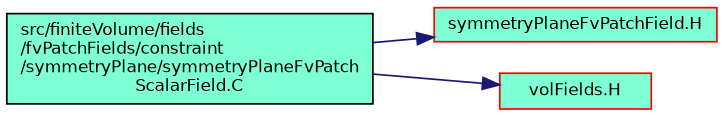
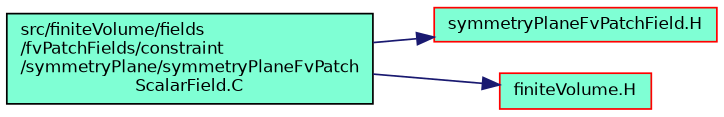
  digraph {
    rankdir=LR
    node [color=red fillcolor=aquamarine fontname=Helvetica fontsize=10 shape=record style=filled]
    edge [color=midnightblue fontname=Helvetica fontsize=10 labelfontname=Helvetica labelfontsize=10 style=solid]
    n1 [color=black fontcolor=black height=0.2 label="src/finiteVolume/fields\l/fvPatchFields/constraint\l/symmetryPlane/symmetryPlaneFvPatch\lScalarField.C" width=0.4]
    n2 [height=0.2 label="symmetryPlaneFvPatchField.H" width=0.4]
-   n3 [height=0.2 label="volFields.H" width=0.4]
+   n3 [height=0.2 label="finiteVolume.H" width=0.4]
    n1 -> n2
    n1 -> n3
  }
